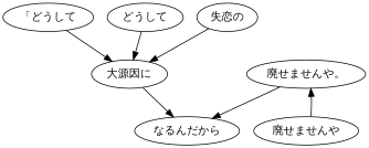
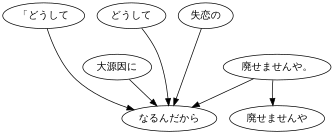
  digraph {
    n1 [label="「どうして"]
    n2 [label="なるんだから"]
    n3 [label="どうして"]
    n4 [label="失恋の"]
    n5 [label="大源因に"]
    n6 [label="廃せませんや。"]
    n7 [label="廃せませんや"]
-   n1 -> n5
-   n3 -> n5
-   n4 -> n5
+   n1 -> n2
+   n3 -> n2
+   n4 -> n2
    n5 -> n2
    n6 -> n2
-   n7 -> n6
+   n6 -> n7
  }
